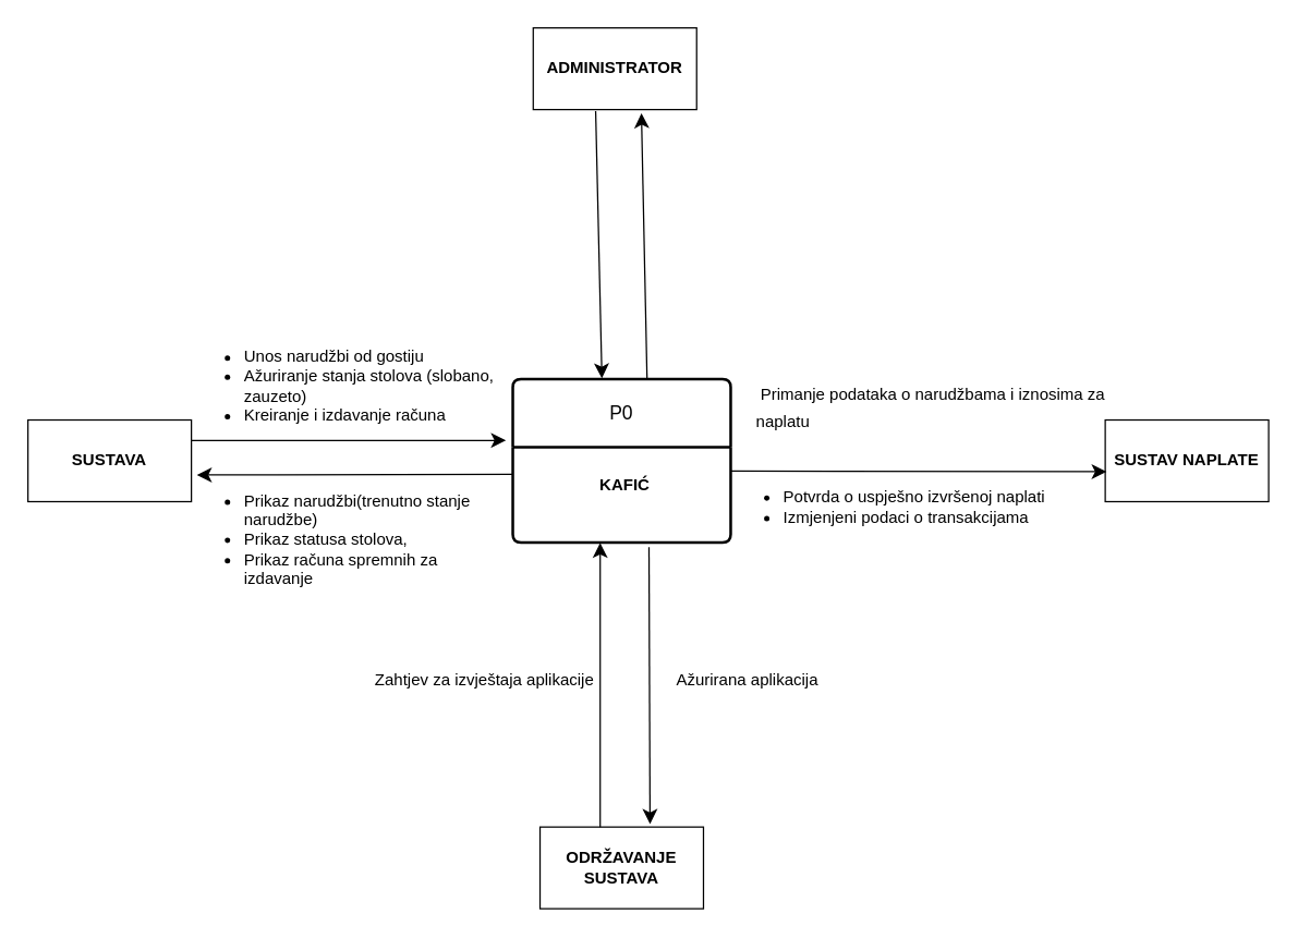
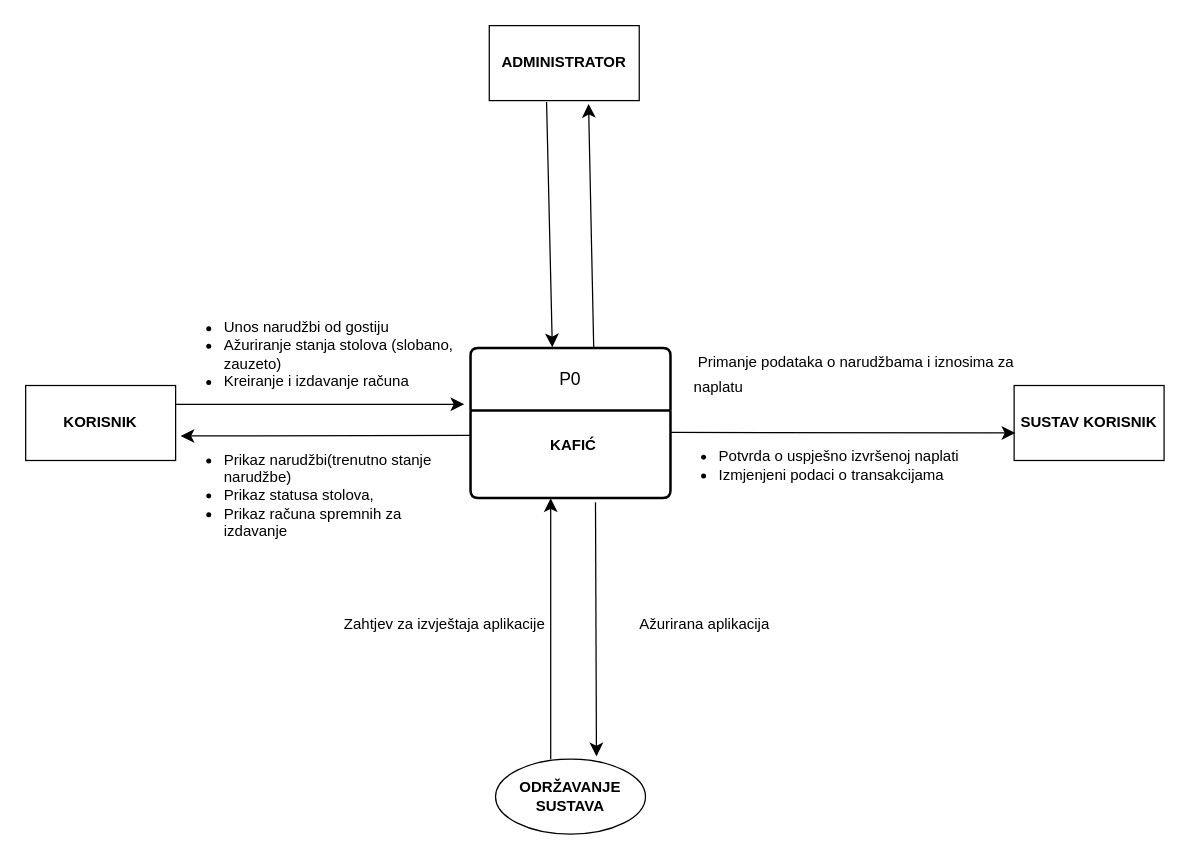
  <mxCell id="0" />
  <mxCell id="1" parent="0" />
- <mxCell id="2" value="&lt;b&gt;SUSTAVA&lt;/b&gt;" style="rounded=0;whiteSpace=wrap;html=1;" vertex="1" parent="1"><mxGeometry x="20" y="308" width="120" height="60" as="geometry" /></mxCell>
+ <mxCell id="2" value="&lt;b&gt;KORISNIK&lt;/b&gt;" style="rounded=0;whiteSpace=wrap;html=1;" vertex="1" parent="1"><mxGeometry x="20" y="308" width="120" height="60" as="geometry" /></mxCell>
  <mxCell id="3" value="P0" style="swimlane;childLayout=stackLayout;horizontal=1;startSize=50;horizontalStack=0;rounded=1;fontSize=14;fontStyle=0;strokeWidth=2;resizeParent=0;resizeLast=1;shadow=0;dashed=0;align=center;arcSize=4;whiteSpace=wrap;html=1;" vertex="1" parent="1"><mxGeometry x="376" y="278" width="160" height="120" as="geometry" /></mxCell>
  <mxCell id="4" value="&lt;br&gt;&lt;div&gt;&lt;b&gt;KAFIĆ&lt;/b&gt;&lt;/div&gt;" style="align=center;strokeColor=none;fillColor=none;spacingLeft=4;fontSize=12;verticalAlign=top;resizable=0;rotatable=0;part=1;html=1;" vertex="1" parent="3"><mxGeometry y="50" width="160" height="70" as="geometry" /></mxCell>
  <mxCell id="5" value="&lt;b&gt;ADMINISTRATOR&lt;/b&gt;" style="rounded=0;whiteSpace=wrap;html=1;" vertex="1" parent="1"><mxGeometry x="391" y="20" width="120" height="60" as="geometry" /></mxCell>
- <mxCell id="6" value="&lt;b&gt;SUSTAV NAPLATE&lt;/b&gt;" style="rounded=0;whiteSpace=wrap;html=1;" vertex="1" parent="1"><mxGeometry x="811" y="308" width="120" height="60" as="geometry" /></mxCell>
- <mxCell id="7" value="&lt;b&gt;ODRŽAVANJE SUSTAVA&lt;/b&gt;" style="rounded=0;whiteSpace=wrap;html=1;" vertex="1" parent="1"><mxGeometry x="396" y="607" width="120" height="60" as="geometry" /></mxCell>
+ <mxCell id="6" value="&lt;b&gt;SUSTAV KORISNIK&lt;/b&gt;" style="rounded=0;whiteSpace=wrap;html=1;" vertex="1" parent="1"><mxGeometry x="811" y="308" width="120" height="60" as="geometry" /></mxCell>
+ <mxCell id="7" value="&lt;b&gt;ODRŽAVANJE SUSTAVA&lt;/b&gt;" style="ellipse;whiteSpace=wrap;html=1;" vertex="1" parent="1"><mxGeometry x="396" y="607" width="120" height="60" as="geometry" /></mxCell>
  <mxCell id="8" value="" style="endArrow=classic;html=1;rounded=0;fontSize=12;startSize=8;endSize=8;curved=1;exitX=1;exitY=0.25;exitDx=0;exitDy=0;" edge="1" parent="1" source="2"><mxGeometry width="50" height="50" relative="1" as="geometry"><mxPoint x="407" y="353" as="sourcePoint" /><mxPoint x="371" y="323" as="targetPoint" /></mxGeometry></mxCell>
  <mxCell id="9" value="&lt;h5 style=&quot;&quot;&gt;&lt;div style=&quot;font-size: 12px;&quot;&gt;&lt;div&gt;&lt;span style=&quot;font-weight: 400;&quot;&gt;&lt;br&gt;&lt;/span&gt;&lt;/div&gt;&lt;ul&gt;&lt;li&gt;&lt;span style=&quot;font-weight: 400;&quot;&gt;Unos narudžbi od gostiju&lt;/span&gt;&lt;/li&gt;&lt;li style=&quot;&quot;&gt;&lt;span style=&quot;font-weight: 400;&quot;&gt;Ažuriranje stanja stolova (slobano, zauzeto)&lt;/span&gt;&lt;/li&gt;&lt;li style=&quot;&quot;&gt;&lt;span style=&quot;font-weight: 400;&quot;&gt;Kreiranje i izdavanje računa&lt;/span&gt;&lt;/li&gt;&lt;/ul&gt;&lt;/div&gt;&lt;/h5&gt;" style="text;strokeColor=none;fillColor=none;html=1;align=left;verticalAlign=middle;whiteSpace=wrap;rounded=0;fontSize=16;" vertex="1" parent="1"><mxGeometry x="137" y="249" width="259" height="42" as="geometry" /></mxCell>
  <mxCell id="10" value="" style="endArrow=classic;html=1;rounded=0;fontSize=12;startSize=8;endSize=8;curved=1;entryX=1.033;entryY=0.673;entryDx=0;entryDy=0;entryPerimeter=0;" edge="1" parent="1" target="2"><mxGeometry width="50" height="50" relative="1" as="geometry"><mxPoint x="376" y="348" as="sourcePoint" /><mxPoint x="296" y="341" as="targetPoint" /></mxGeometry></mxCell>
  <mxCell id="11" value="&lt;ul style=&quot;font-size: 12px;&quot;&gt;&lt;li&gt;Prikaz narudžbi(trenutno stanje narudžbe)&lt;/li&gt;&lt;li&gt;Prikaz statusa stolova,&lt;/li&gt;&lt;li&gt;Prikaz računa spremnih za izdavanje&lt;/li&gt;&lt;/ul&gt;" style="text;strokeColor=none;fillColor=none;html=1;align=left;verticalAlign=middle;whiteSpace=wrap;rounded=0;fontSize=10;" vertex="1" parent="1"><mxGeometry x="137" y="357" width="213" height="78" as="geometry" /></mxCell>
  <mxCell id="12" value="" style="endArrow=classic;html=1;rounded=0;fontSize=12;startSize=8;endSize=8;curved=1;entryX=0.409;entryY=-0.005;entryDx=0;entryDy=0;entryPerimeter=0;exitX=0.382;exitY=1.019;exitDx=0;exitDy=0;exitPerimeter=0;" edge="1" parent="1" source="5" target="3"><mxGeometry width="50" height="50" relative="1" as="geometry"><mxPoint x="438" y="66" as="sourcePoint" /><mxPoint x="426" y="277" as="targetPoint" /></mxGeometry></mxCell>
  <mxCell id="13" value="" style="endArrow=classic;html=1;rounded=0;fontSize=12;startSize=8;endSize=8;curved=1;entryX=0.662;entryY=1.045;entryDx=0;entryDy=0;entryPerimeter=0;exitX=0.616;exitY=-0.007;exitDx=0;exitDy=0;exitPerimeter=0;" edge="1" parent="1" source="3" target="5"><mxGeometry width="50" height="50" relative="1" as="geometry"><mxPoint x="411" y="186" as="sourcePoint" /><mxPoint x="461" y="136" as="targetPoint" /></mxGeometry></mxCell>
  <mxCell id="14" value="" style="endArrow=classic;html=1;rounded=0;fontSize=12;startSize=8;endSize=8;curved=1;exitX=1;exitY=0.25;exitDx=0;exitDy=0;" edge="1" parent="1" source="4"><mxGeometry width="50" height="50" relative="1" as="geometry"><mxPoint x="405" y="283" as="sourcePoint" /><mxPoint x="812" y="346" as="targetPoint" /></mxGeometry></mxCell>
  <mxCell id="15" value="&lt;div&gt;&lt;font style=&quot;font-size: 12px;&quot;&gt;&amp;nbsp;Primanje podataka o narudžbama i iznosima za naplatu&lt;/font&gt;&lt;/div&gt;" style="text;strokeColor=none;fillColor=none;html=1;align=left;verticalAlign=middle;whiteSpace=wrap;rounded=0;fontSize=16;" vertex="1" parent="1"><mxGeometry x="553" y="283" width="290" height="30" as="geometry" /></mxCell>
  <mxCell id="16" value="&lt;ul style=&quot;font-size: 12px;&quot;&gt;&lt;li&gt;&lt;span style=&quot;&quot;&gt;Potvrda o uspješno izvršenoj naplati&lt;/span&gt;&lt;/li&gt;&lt;li&gt;Izmjenjeni podaci o transakcijama&lt;/li&gt;&lt;/ul&gt;" style="text;strokeColor=none;fillColor=none;html=1;align=left;verticalAlign=middle;whiteSpace=wrap;rounded=0;fontSize=16;" vertex="1" parent="1"><mxGeometry x="533" y="357" width="251" height="30" as="geometry" /></mxCell>
  <mxCell id="17" value="" style="endArrow=classic;html=1;rounded=0;fontSize=12;startSize=8;endSize=8;curved=1;exitX=0.368;exitY=0.001;exitDx=0;exitDy=0;entryX=0.401;entryY=1.004;entryDx=0;entryDy=0;entryPerimeter=0;exitPerimeter=0;" edge="1" parent="1" source="7" target="4"><mxGeometry width="50" height="50" relative="1" as="geometry"><mxPoint x="489" y="498" as="sourcePoint" /><mxPoint x="539" y="448" as="targetPoint" /></mxGeometry></mxCell>
  <mxCell id="18" value="" style="endArrow=classic;html=1;rounded=0;fontSize=12;startSize=8;endSize=8;curved=1;exitX=0.625;exitY=1.048;exitDx=0;exitDy=0;exitPerimeter=0;entryX=0.673;entryY=-0.037;entryDx=0;entryDy=0;entryPerimeter=0;" edge="1" parent="1" source="4" target="7"><mxGeometry width="50" height="50" relative="1" as="geometry"><mxPoint x="489" y="498" as="sourcePoint" /><mxPoint x="539" y="448" as="targetPoint" /></mxGeometry></mxCell>
  <mxCell id="19" value="&lt;font style=&quot;font-size: 12px;&quot;&gt;Zahtjev za izvještaja aplikacije&lt;/font&gt;" style="text;strokeColor=none;fillColor=none;html=1;align=center;verticalAlign=middle;whiteSpace=wrap;rounded=0;fontSize=16;" vertex="1" parent="1"><mxGeometry x="239" y="482" width="233" height="30" as="geometry" /></mxCell>
- <mxCell id="20" value="&lt;font style=&quot;font-size: 12px;&quot;&gt;Ažurirana aplikacija&lt;/font&gt;" style="text;strokeColor=none;fillColor=none;html=1;align=center;verticalAlign=middle;whiteSpace=wrap;rounded=0;fontSize=16;" vertex="1" parent="1"><mxGeometry x="483" y="482" width="131" height="30" as="geometry" /></mxCell>
+ <mxCell id="20" value="&lt;font style=&quot;font-size: 12px;&quot;&gt;Ažurirana aplikacija&lt;/font&gt;" style="text;strokeColor=none;fillColor=none;html=1;align=center;verticalAlign=middle;whiteSpace=wrap;rounded=0;fontSize=16;" vertex="1" parent="1"><mxGeometry x="498" y="482" width="131" height="30" as="geometry" /></mxCell>
